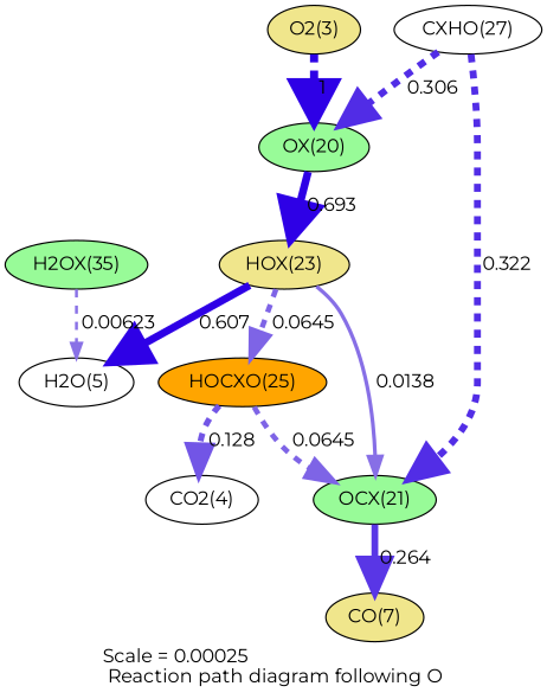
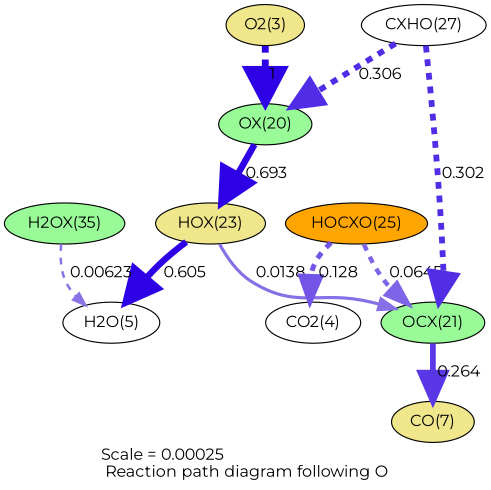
  digraph {
    fontname=Montserrat
    label="Scale = 0.00025\l Reaction path diagram following O"
    node [fillcolor=khaki fontname=Montserrat style=filled]
    edge [arrowsize=1.97 fontname=Montserrat penwidth=3.93 style=dashed]
    n1 [label="O2(3)"]
    n2 [fillcolor=palegreen label="OX(20)"]
    n3 [label="HOX(23)"]
    n4 [fillcolor=white label="H2O(5)"]
    n5 [fillcolor=palegreen label="OCX(21)"]
    n6 [fillcolor=orange label="HOCXO(25)"]
    n7 [fillcolor=white label="CXHO(27)"]
    n8 [label="CO(7)"]
    n9 [fillcolor=white label="CO2(4)"]
    n10 [fillcolor=palegreen label="H2OX(35)"]
    n1 -> n2 [arrowsize=3 color="0.7, 1.5, 0.9" label=" 1" penwidth=6]
    n2 -> n3 [arrowsize=2.86 color="0.7, 1.19, 0.9" label=" 0.693" penwidth=5.72 style=bold]
-   n3 -> n4 [arrowsize=2.81 color="0.7, 1.11, 0.9" label=" 0.607" penwidth=5.62 style=bold]
+   n3 -> n4 [arrowsize=2.81 color="0.7, 1.11, 0.9" label=" 0.605" penwidth=5.62 style=bold]
    n3 -> n5 [arrowsize=1.38 color="0.7, 0.514, 0.9" label=" 0.0138" penwidth=2.77 style=bold]
-   n3 -> n6 [color="0.7, 0.565, 0.9" label=" 0.0645"]
    n5 -> n8 [arrowsize=2.5 color="0.7, 0.764, 0.9" label=" 0.264" penwidth=5 style=bold]
    n6 -> n5 [color="0.7, 0.564, 0.9" label=" 0.0645"]
    n6 -> n9 [arrowsize=2.22 color="0.7, 0.628, 0.9" label=" 0.128" penwidth=4.45]
    n7 -> n2 [arrowsize=2.55 color="0.7, 0.806, 0.9" label=" 0.306" penwidth=5.11]
-   n7 -> n5 [arrowsize=2.55 color="0.7, 0.802, 0.9" label=" 0.322" penwidth=5.1]
+   n7 -> n5 [arrowsize=2.55 color="0.7, 0.802, 0.9" label=" 0.302" penwidth=5.1]
    n10 -> n4 [arrowsize=1.08 color="0.7, 0.506, 0.9" label=" 0.00623" penwidth=2.17]
  }
